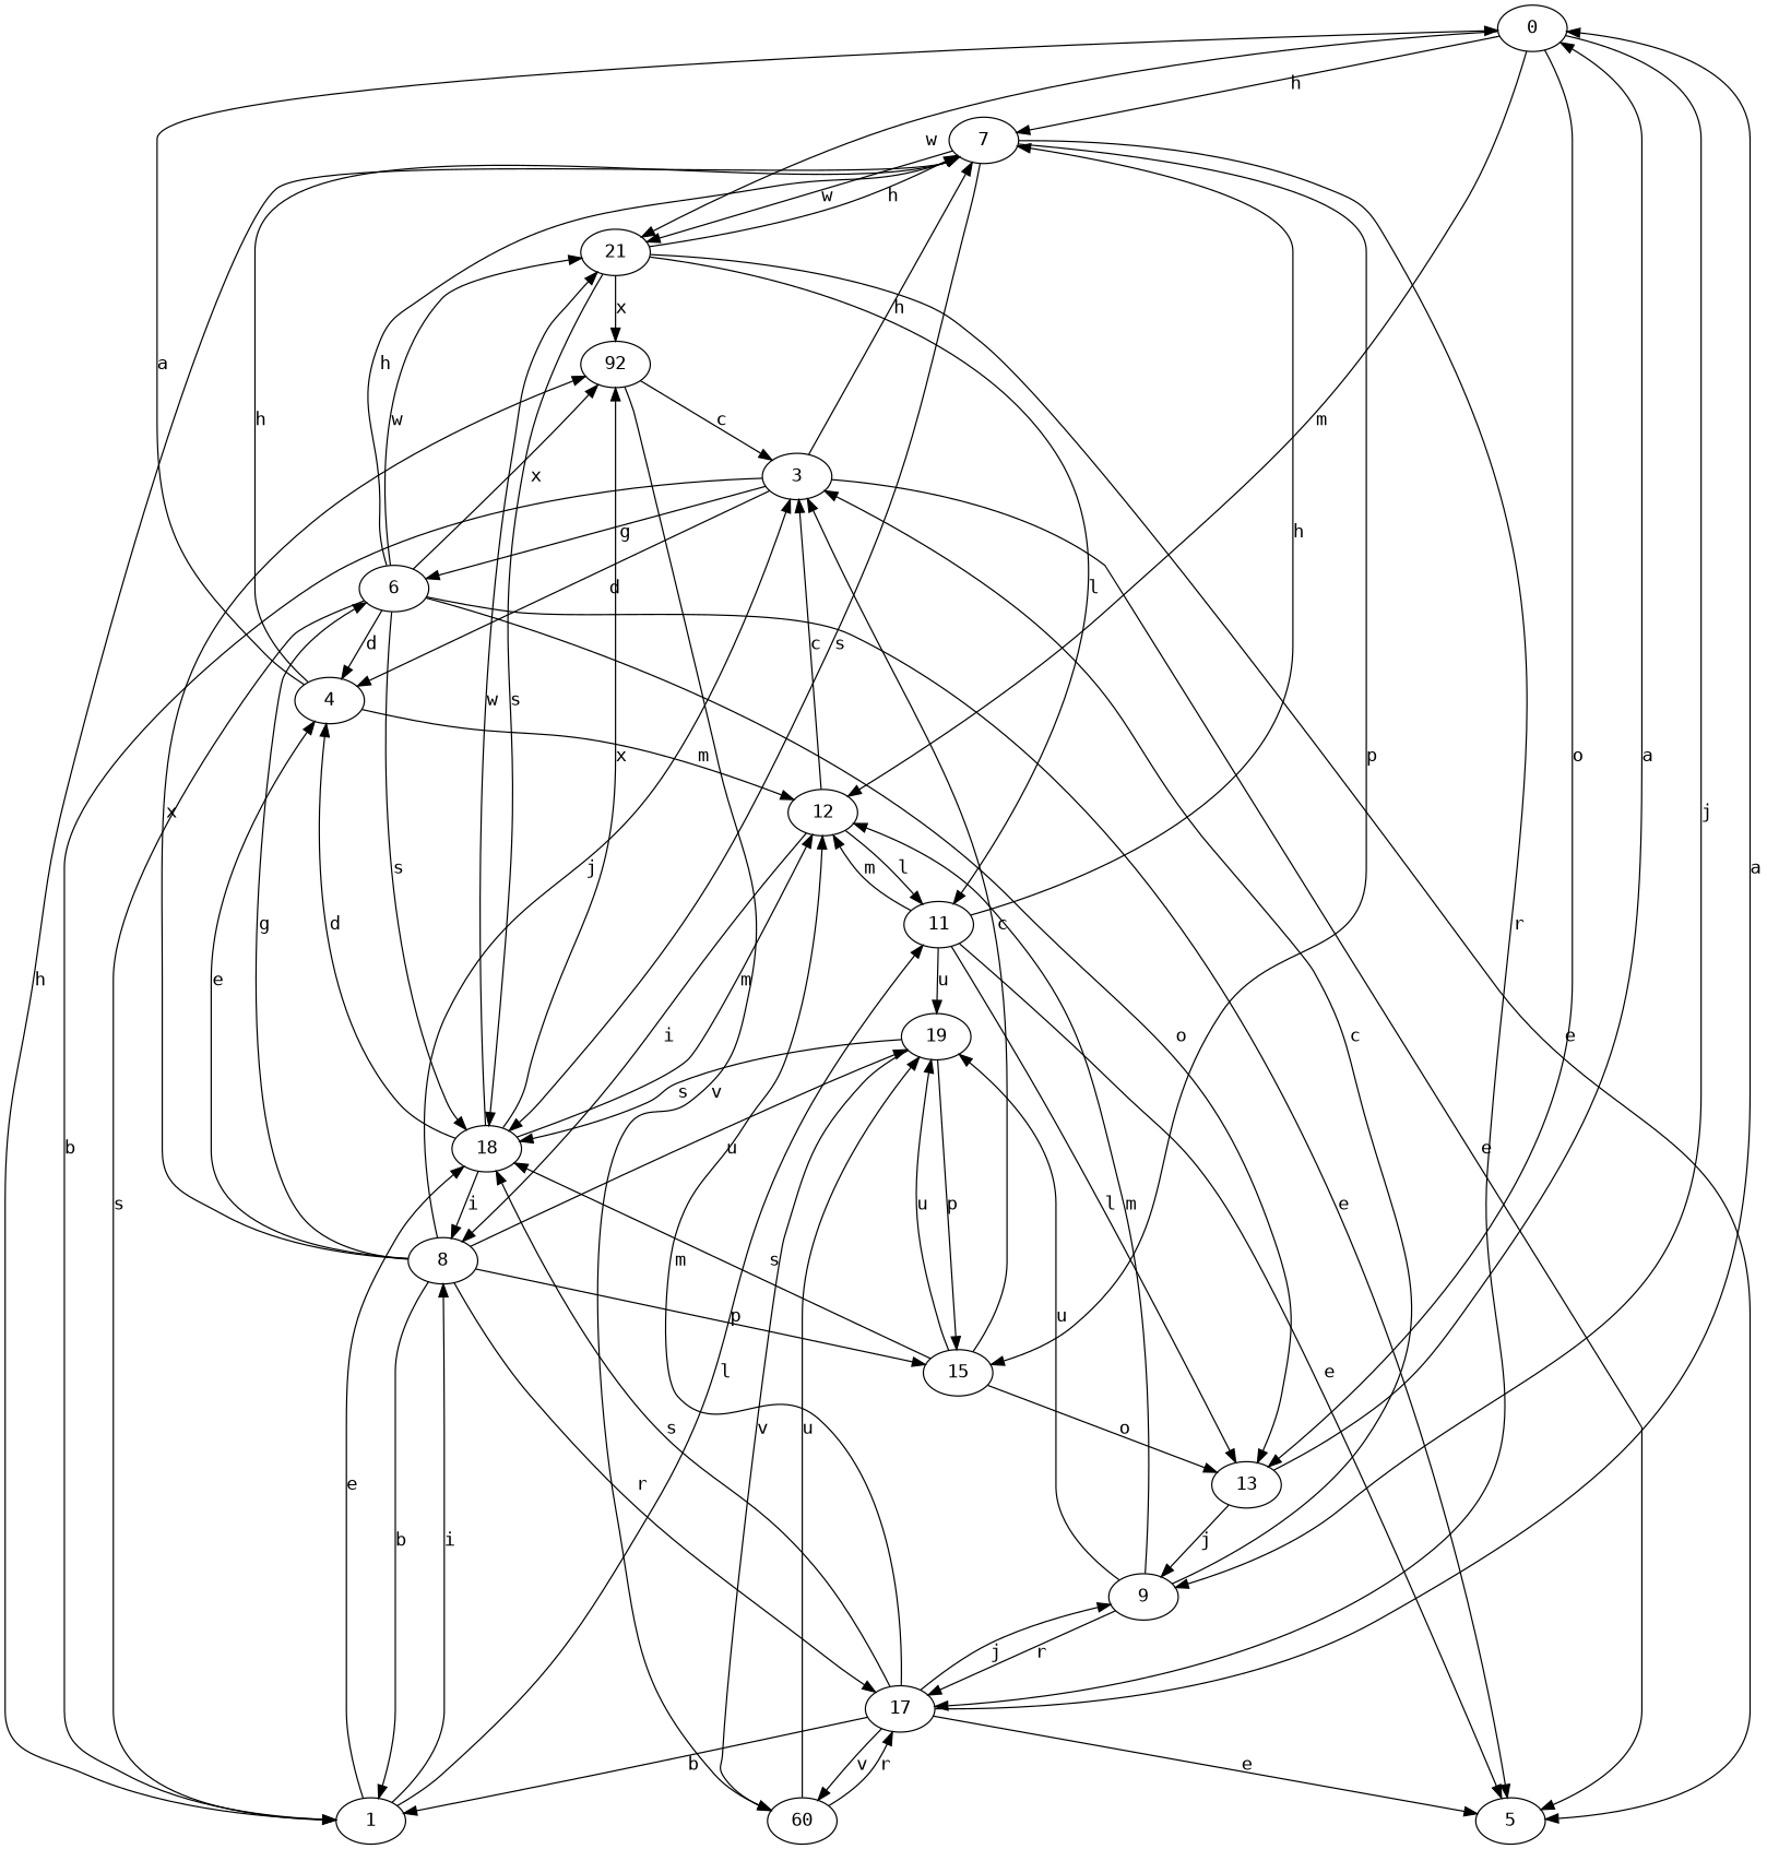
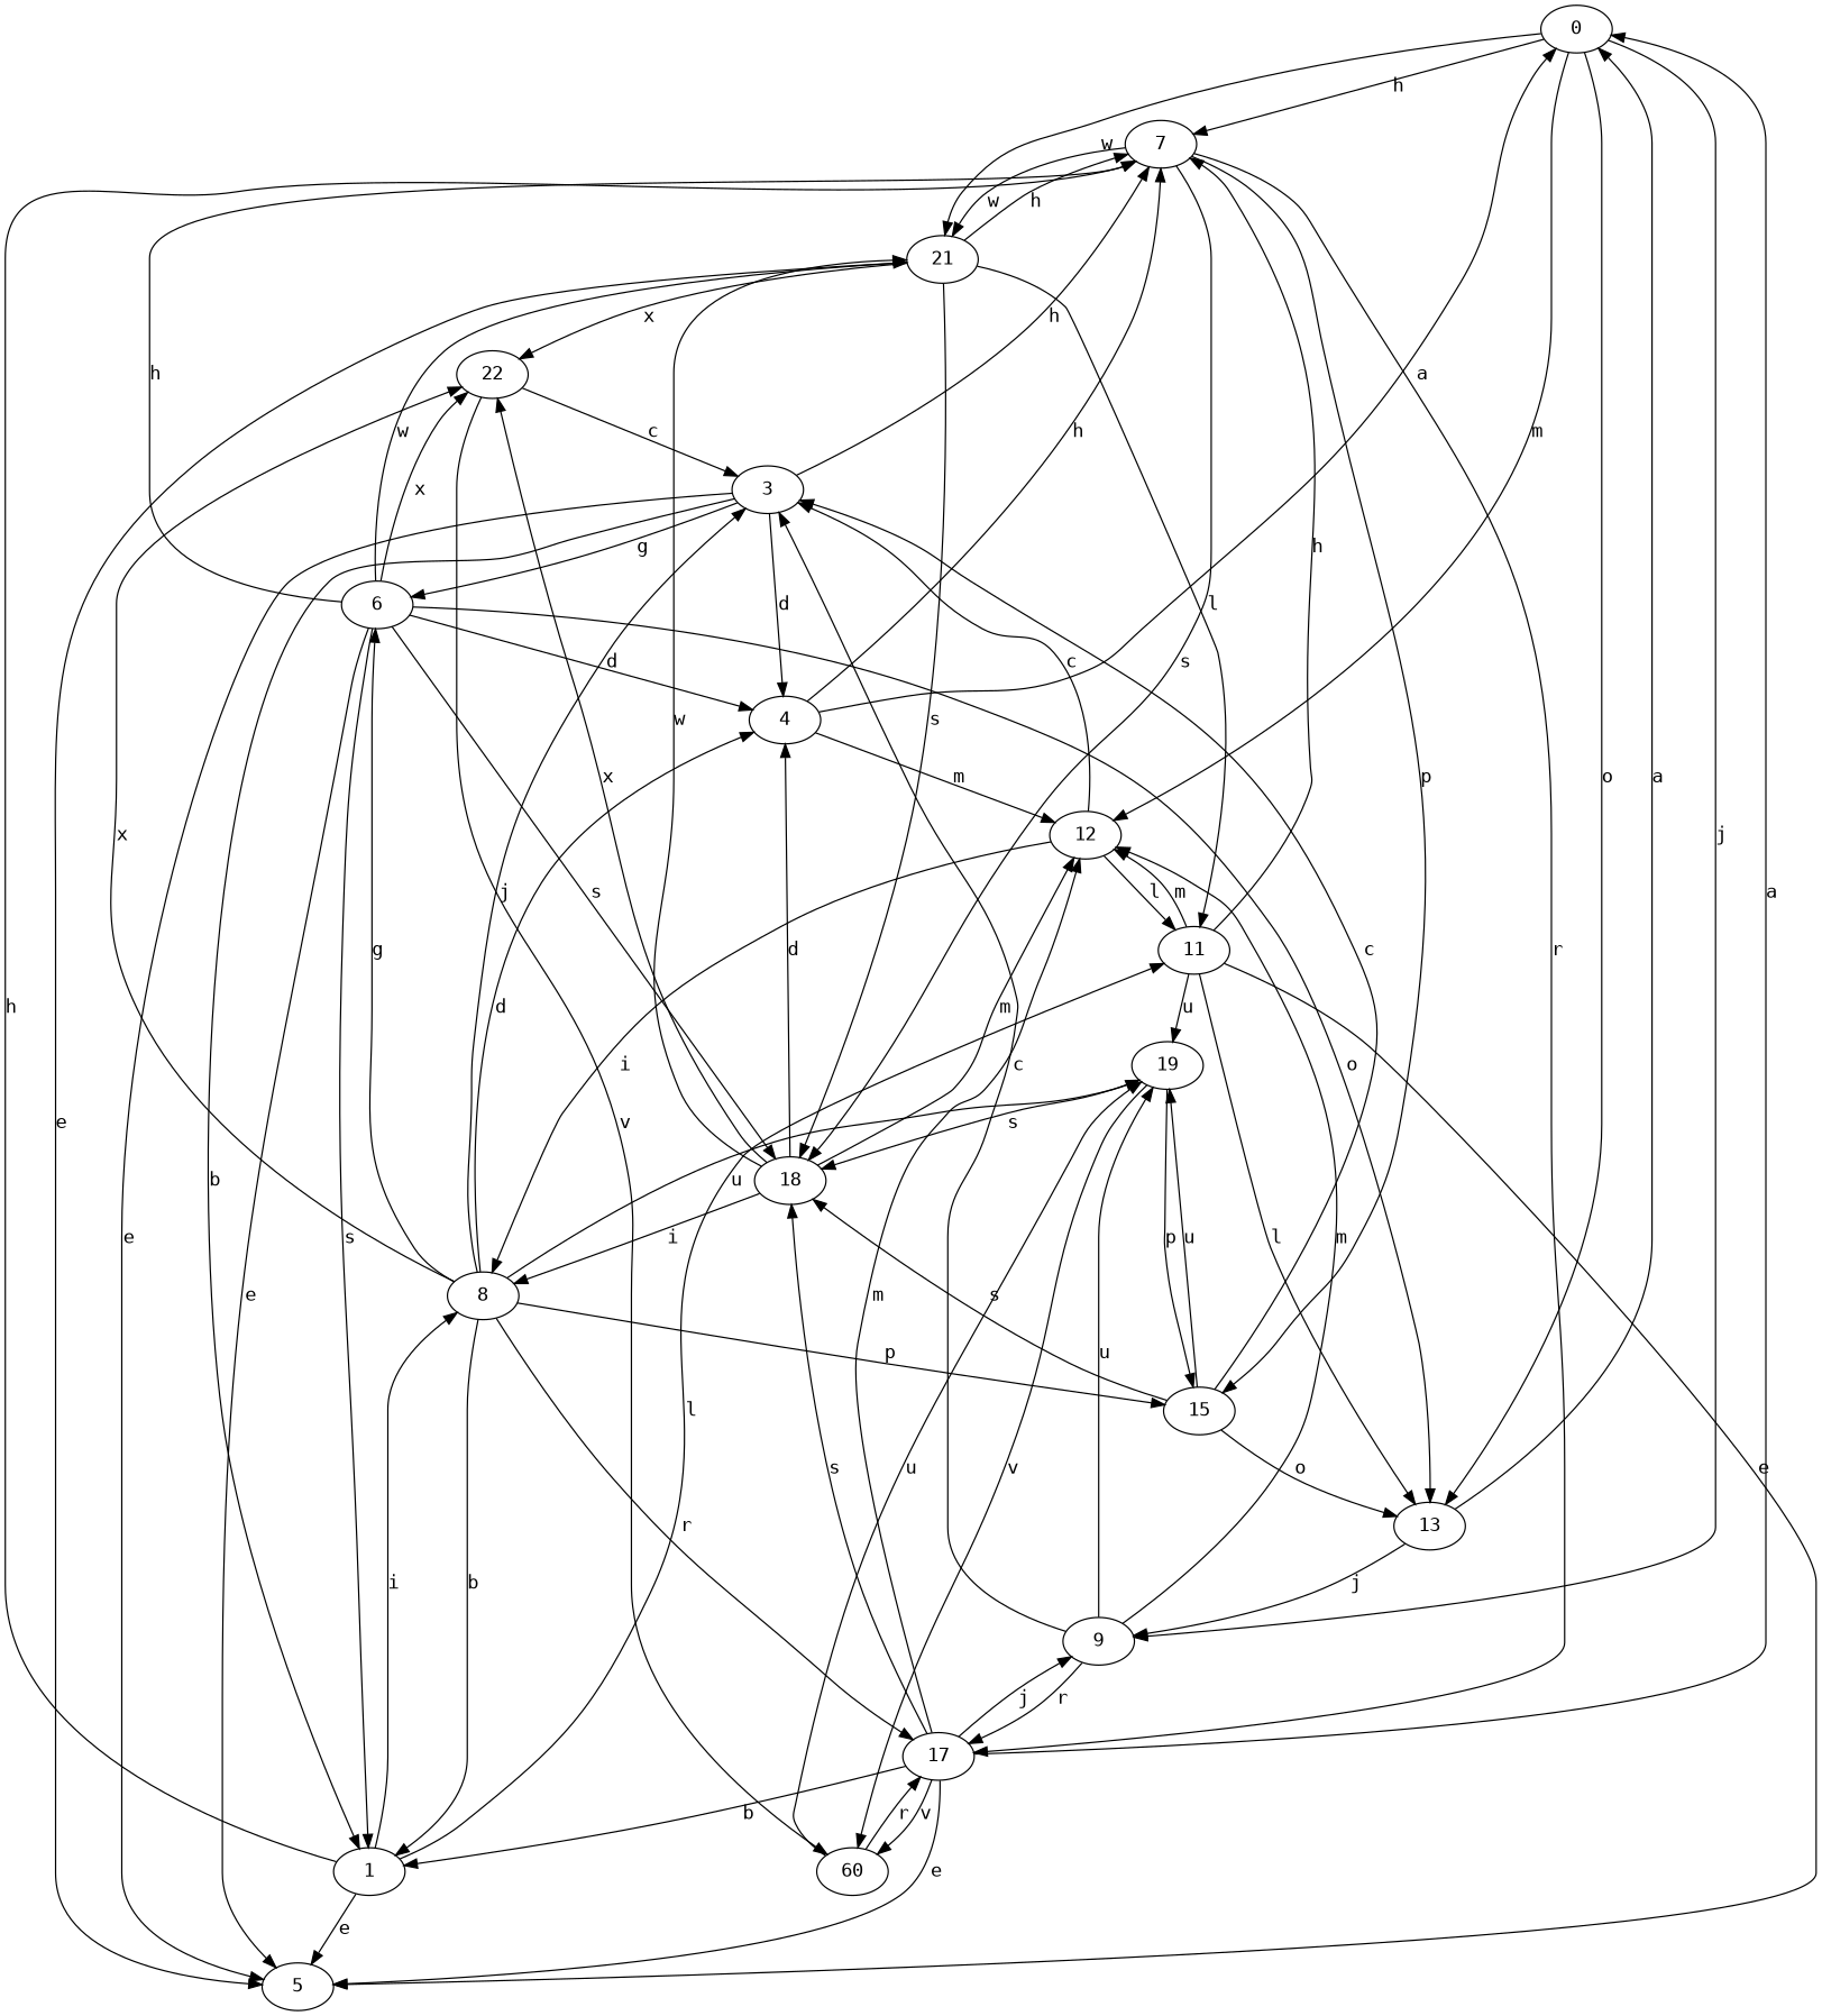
  strict digraph {
    fontname="DejaVu Sans Mono"
    node [fontname="DejaVu Sans Mono"]
    edge [fontname="DejaVu Sans Mono"]
    0
    7
    9
    12
    13
    21
    18
    15
    17
    3
    19
    8
    11
    5
-   22 [label=92]
+   22
    1
    4
    6
    n19 [label=60]
    0 -> 7 [label=h]
    0 -> 9 [label=j]
    0 -> 12 [label=m]
    0 -> 13 [label=o]
    0 -> 21 [label=w]
    7 -> 21 [label=w]
    7 -> 18 [label=s]
    7 -> 15 [label=p]
    7 -> 17 [label=r]
    9 -> 12 [label=m]
    9 -> 17 [label=r]
    9 -> 3 [label=c]
    9 -> 19 [label=u]
    12 -> 3 [label=c]
    12 -> 8 [label=i]
    12 -> 11 [label=l]
    13 -> 0 [label=a]
    13 -> 9 [label=j]
    21 -> 7 [label=h]
    21 -> 18 [label=s]
    21 -> 11 [label=l]
    21 -> 5 [label=e]
    21 -> 22 [label=x]
    18 -> 12 [label=m]
    18 -> 21 [label=w]
    18 -> 8 [label=i]
    18 -> 22 [label=x]
    18 -> 4 [label=d]
    15 -> 13 [label=o]
    15 -> 18 [label=s]
    15 -> 3 [label=c]
    15 -> 19 [label=u]
    17 -> 0 [label=a]
    17 -> 9 [label=j]
    17 -> 12 [label=m]
    17 -> 18 [label=s]
    17 -> 5 [label=e]
    17 -> 1 [label=b]
    17 -> n19 [label=v]
    3 -> 7 [label=h]
    3 -> 5 [label=e]
    3 -> 1 [label=b]
    3 -> 4 [label=d]
    3 -> 6 [label=g]
    19 -> 18 [label=s]
    19 -> 15 [label=p]
    19 -> n19 [label=v]
    8 -> 15 [label=p]
    8 -> 17 [label=r]
    8 -> 3 [label=j]
    8 -> 19 [label=u]
    8 -> 22 [label=x]
    8 -> 1 [label=b]
-   8 -> 4 [label=e]
+   8 -> 4 [label=d]
    8 -> 6 [label=g]
    11 -> 7 [label=h]
    11 -> 12 [label=m]
    11 -> 13 [label=l]
    11 -> 19 [label=u]
    11 -> 5 [label=e]
    22 -> 3 [label=c]
    22 -> n19 [label=v]
    1 -> 7 [label=h]
    1 -> 8 [label=i]
    1 -> 11 [label=l]
-   1 -> 18 [label=e]
+   1 -> 5 [label=e]
    4 -> 0 [label=a]
    4 -> 7 [label=h]
    4 -> 12 [label=m]
    6 -> 7 [label=h]
    6 -> 13 [label=o]
    6 -> 21 [label=w]
    6 -> 18 [label=s]
    6 -> 5 [label=e]
    6 -> 22 [label=x]
    6 -> 1 [label=s]
    6 -> 4 [label=d]
    n19 -> 17 [label=r]
    n19 -> 19 [label=u]
  }
